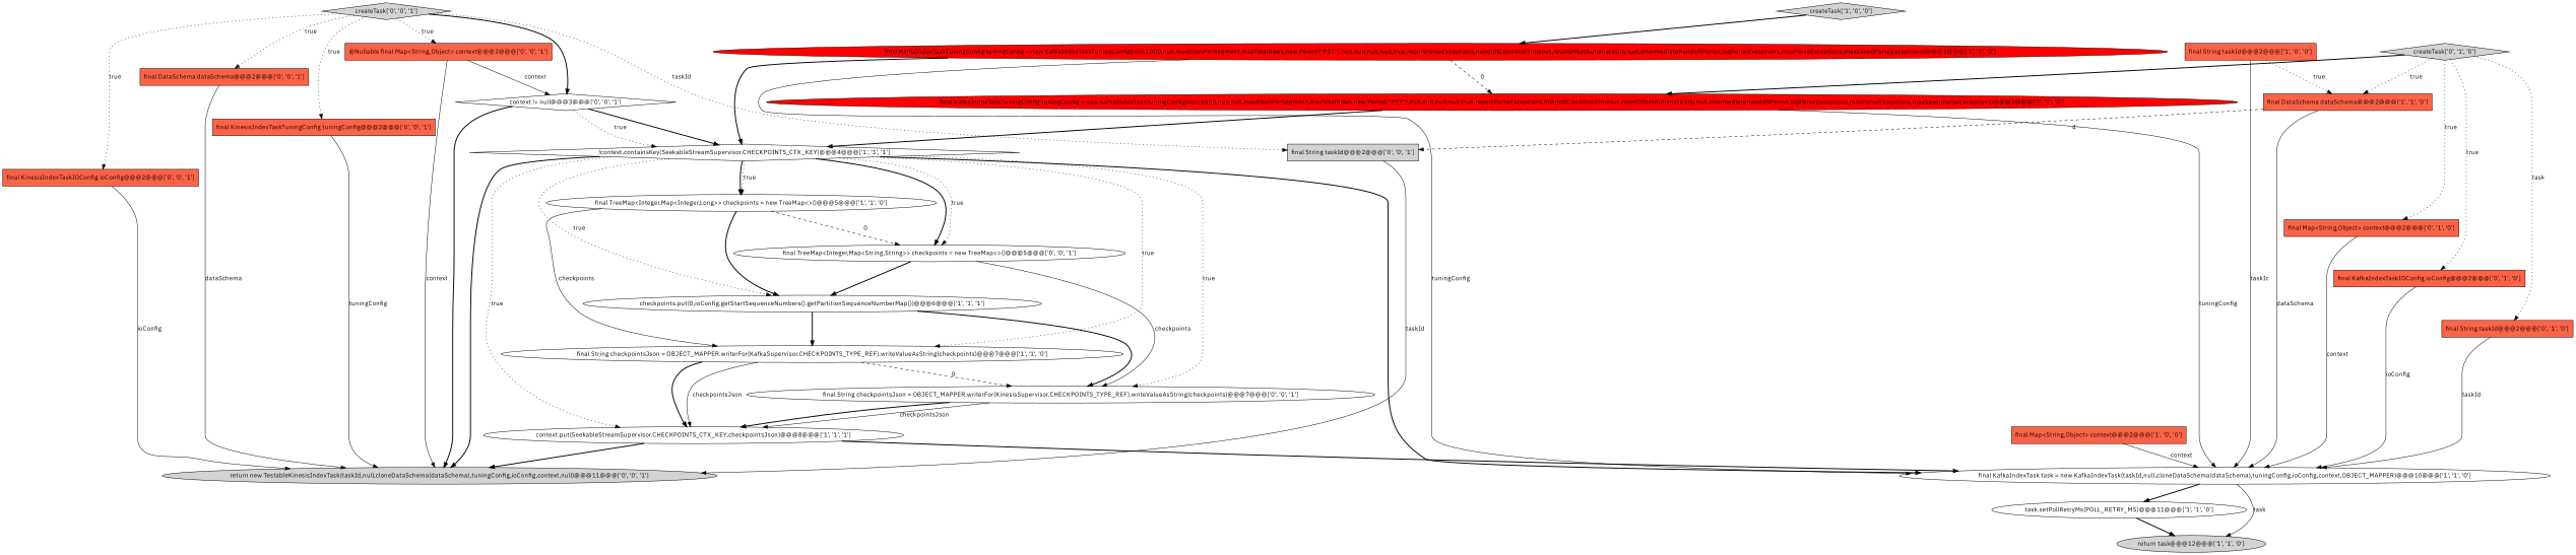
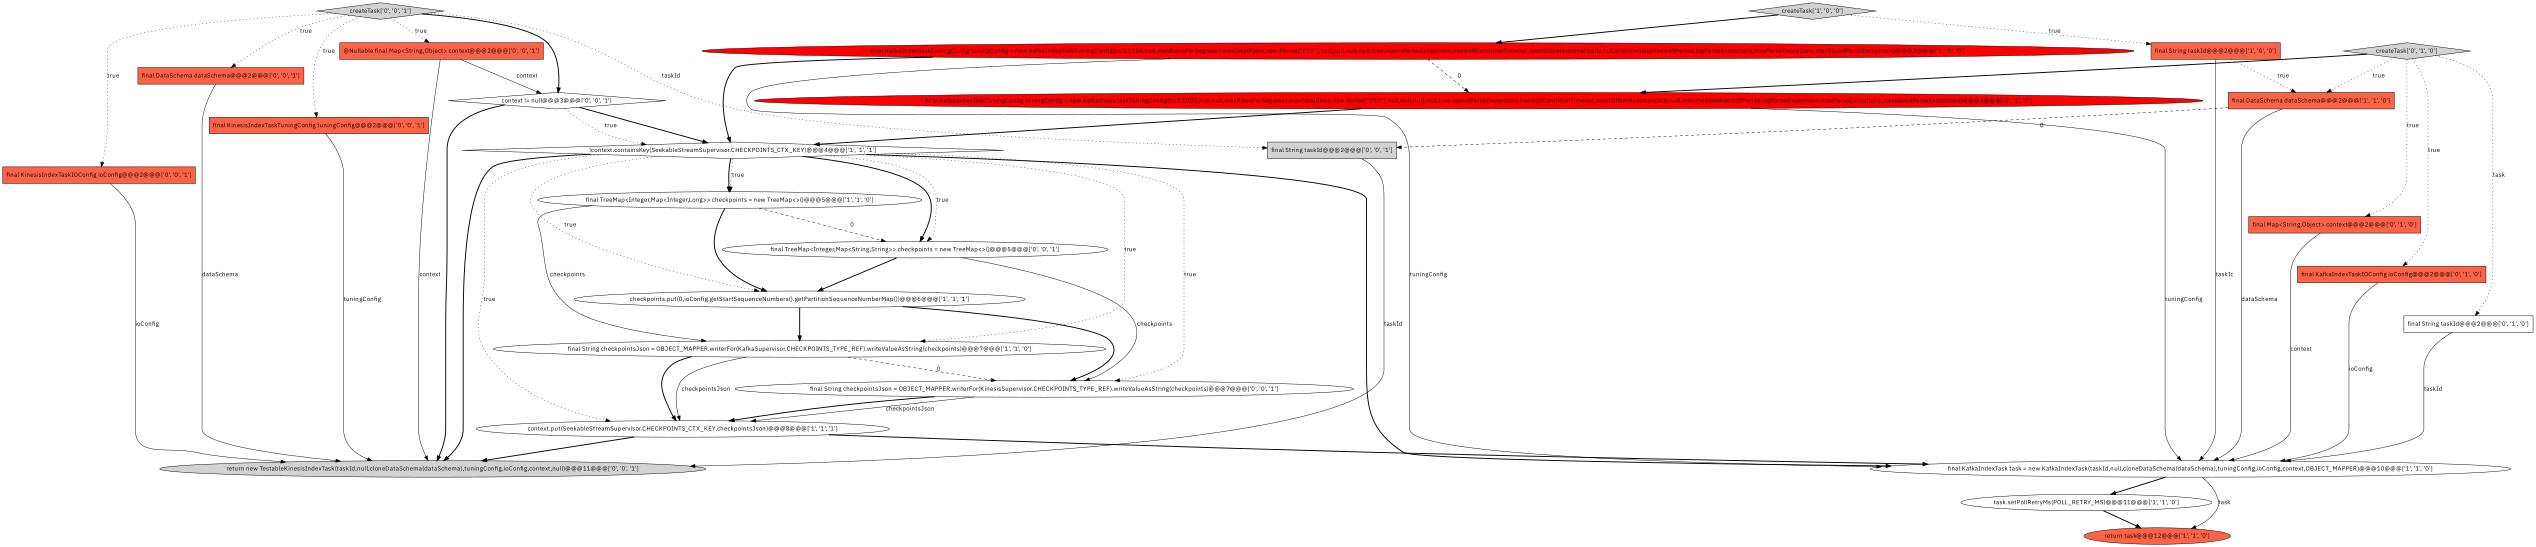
  digraph {
    fontname="IBM Plex Sans"
    node [fillcolor=tomato fontname="IBM Plex Sans" shape=ellipse style=filled]
    edge [fontname="IBM Plex Sans" style=bold]
    n1 [fillcolor=lightgray label="createTask['0', '0', '1']" shape=diamond]
    n2 [label="final DataSchema dataSchema@@@2@@@['0', '0', '1']" shape=box]
    n3 [label="final KinesisIndexTaskTuningConfig tuningConfig@@@2@@@['0', '0', '1']" shape=box]
    n4 [label="final KinesisIndexTaskIOConfig ioConfig@@@2@@@['0', '0', '1']" shape=box]
    n5 [fillcolor=lightgray label="final String taskId@@@2@@@['0', '0', '1']" shape=box]
    n6 [fillcolor=white label="context != null@@@3@@@['0', '0', '1']" shape=diamond]
    n7 [label="@Nullable final Map<String,Object> context@@@2@@@['0', '0', '1']" shape=box]
    n8 [fillcolor=lightgray label="return new TestableKinesisIndexTask(taskId,null,cloneDataSchema(dataSchema),tuningConfig,ioConfig,context,null)@@@11@@@['0', '0', '1']"]
    n9 [fillcolor=white label="!context.containsKey(SeekableStreamSupervisor.CHECKPOINTS_CTX_KEY)@@@4@@@['1', '1', '1']" shape=diamond]
    n10 [fillcolor=white label="final KafkaIndexTask task = new KafkaIndexTask(taskId,null,cloneDataSchema(dataSchema),tuningConfig,ioConfig,context,OBJECT_MAPPER)@@@10@@@['1', '1', '0']"]
    n11 [fillcolor=white label="task.setPollRetryMs(POLL_RETRY_MS)@@@11@@@['1', '1', '0']"]
-   n12 [fillcolor=lightgray label="return task@@@12@@@['1', '1', '0']"]
+   n12 [label="return task@@@12@@@['1', '1', '0']"]
    n13 [fillcolor=red label="final KafkaIndexTaskTuningConfig tuningConfig = new KafkaIndexTaskTuningConfig(null,1000,null,maxRowsPerSegment,maxTotalRows,new Period(\"P1Y\"),null,null,null,null,true,reportParseExceptions,handoffConditionTimeout,resetOffsetAutomatically,null,intermediateHandoffPeriod,logParseExceptions,maxParseExceptions,maxSavedParseExceptions)@@@3@@@['1', '0', '0']"]
    n14 [fillcolor=red label="final KafkaIndexTaskTuningConfig tuningConfig = new KafkaIndexTaskTuningConfig(null,1000,null,null,maxRowsPerSegment,maxTotalRows,new Period(\"P1Y\"),null,null,null,null,true,reportParseExceptions,handoffConditionTimeout,resetOffsetAutomatically,null,intermediateHandoffPeriod,logParseExceptions,maxParseExceptions,maxSavedParseExceptions)@@@3@@@['0', '1', '0']"]
    n15 [fillcolor=white label="context.put(SeekableStreamSupervisor.CHECKPOINTS_CTX_KEY,checkpointsJson)@@@8@@@['1', '1', '1']"]
    n16 [fillcolor=white label="final TreeMap<Integer,Map<String,String>> checkpoints = new TreeMap<>()@@@5@@@['0', '0', '1']"]
    n17 [fillcolor=white label="checkpoints.put(0,ioConfig.getStartSequenceNumbers().getPartitionSequenceNumberMap())@@@6@@@['1', '1', '1']"]
    n18 [fillcolor=white label="final String checkpointsJson = OBJECT_MAPPER.writerFor(KafkaSupervisor.CHECKPOINTS_TYPE_REF).writeValueAsString(checkpoints)@@@7@@@['1', '1', '0']"]
    n19 [fillcolor=white label="final TreeMap<Integer,Map<Integer,Long>> checkpoints = new TreeMap<>()@@@5@@@['1', '1', '0']"]
    n20 [fillcolor=white label="final String checkpointsJson = OBJECT_MAPPER.writerFor(KinesisSupervisor.CHECKPOINTS_TYPE_REF).writeValueAsString(checkpoints)@@@7@@@['0', '0', '1']"]
    n21 [label="final String taskId@@@2@@@['1', '0', '0']" shape=box]
    n22 [label="final DataSchema dataSchema@@@2@@@['1', '1', '0']" shape=box]
    n23 [fillcolor=lightgray label="createTask['0', '1', '0']" shape=diamond]
    n24 [label="final Map<String,Object> context@@@2@@@['0', '1', '0']" shape=box]
    n25 [label="final KafkaIndexTaskIOConfig ioConfig@@@2@@@['0', '1', '0']" shape=box]
-   n26 [label="final String taskId@@@2@@@['0', '1', '0']" shape=box]
+   n26 [fillcolor=white label="final String taskId@@@2@@@['0', '1', '0']" shape=box]
    n27 [fillcolor=lightgray label="createTask['1', '0', '0']" shape=diamond]
-   n28 [label="final Map<String,Object> context@@@2@@@['1', '0', '0']" shape=box]
    n1 -> n2 [label=true style=dotted]
    n1 -> n3 [label=true style=dotted]
    n1 -> n4 [label=true style=dotted]
    n1 -> n5 [label=taskId style=dotted]
    n1 -> n6
    n1 -> n7 [label=true style=dotted]
    n2 -> n8 [label=dataSchema style=solid]
    n3 -> n8 [label=tuningConfig style=solid]
    n4 -> n8 [label=ioConfig style=solid]
    n5 -> n8 [label=taskId style=solid]
    n6 -> n8
    n6 -> n9
    n6 -> n9 [label=true style=dotted]
    n7 -> n6 [label=context style=solid]
    n7 -> n8 [label=context style=solid]
    n9 -> n8
    n9 -> n10
    n9 -> n15 [label=true style=dotted]
    n9 -> n16
    n9 -> n16 [label=true style=dotted]
    n9 -> n17 [label=true style=dotted]
    n9 -> n18 [label=true style=dotted]
    n9 -> n19 [label=true style=dotted]
    n9 -> n19
    n9 -> n20 [label=true style=dotted]
    n10 -> n11
    n10 -> n12 [label=task style=solid]
    n11 -> n12
    n13 -> n9
    n13 -> n10 [label=tuningConfig style=solid]
    n13 -> n14 [label=0 style=dashed]
    n14 -> n9
    n14 -> n10 [label=tuningConfig style=solid]
    n15 -> n8
    n15 -> n10
    n16 -> n17
    n16 -> n20 [label=checkpoints style=solid]
    n17 -> n18
    n17 -> n20
    n18 -> n15
    n18 -> n15 [label=checkpointsJson style=solid]
    n18 -> n20 [label=0 style=dashed]
    n19 -> n16 [label=0 style=dashed]
    n19 -> n17
    n19 -> n18 [label=checkpoints style=solid]
    n20 -> n15 [label=checkpointsJson style=solid]
    n20 -> n15
    n21 -> n10 [label=taskId style=solid]
    n21 -> n22 [label=true style=dotted]
-   n22 -> n5 [label=4 style=dashed]
+   n22 -> n5 [label=0 style=dashed]
    n22 -> n10 [label=dataSchema style=solid]
    n23 -> n14
    n23 -> n22 [label=true style=dotted]
    n23 -> n24 [label=true style=dotted]
    n23 -> n25 [label=true style=dotted]
    n23 -> n26 [label=task style=dotted]
    n24 -> n10 [label=context style=solid]
    n25 -> n10 [label=ioConfig style=solid]
    n26 -> n10 [label=taskId style=solid]
    n27 -> n13
-   n28 -> n10 [label=context style=solid]
+   n27 -> n21 [label=true style=dotted]
  }
